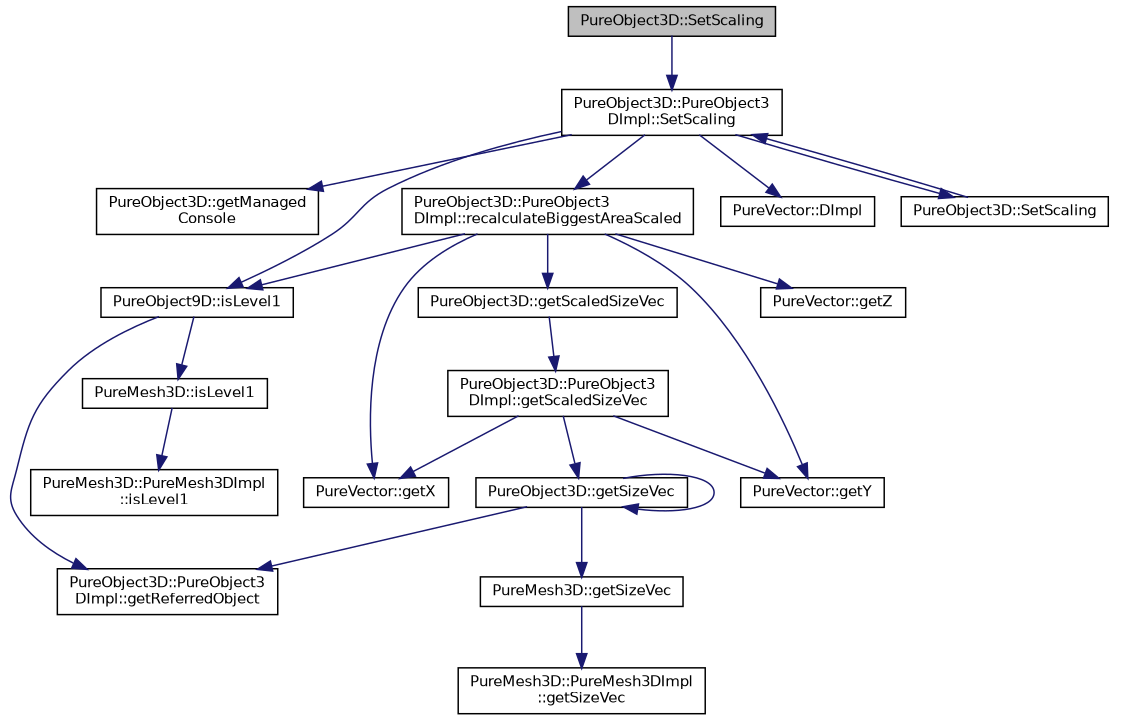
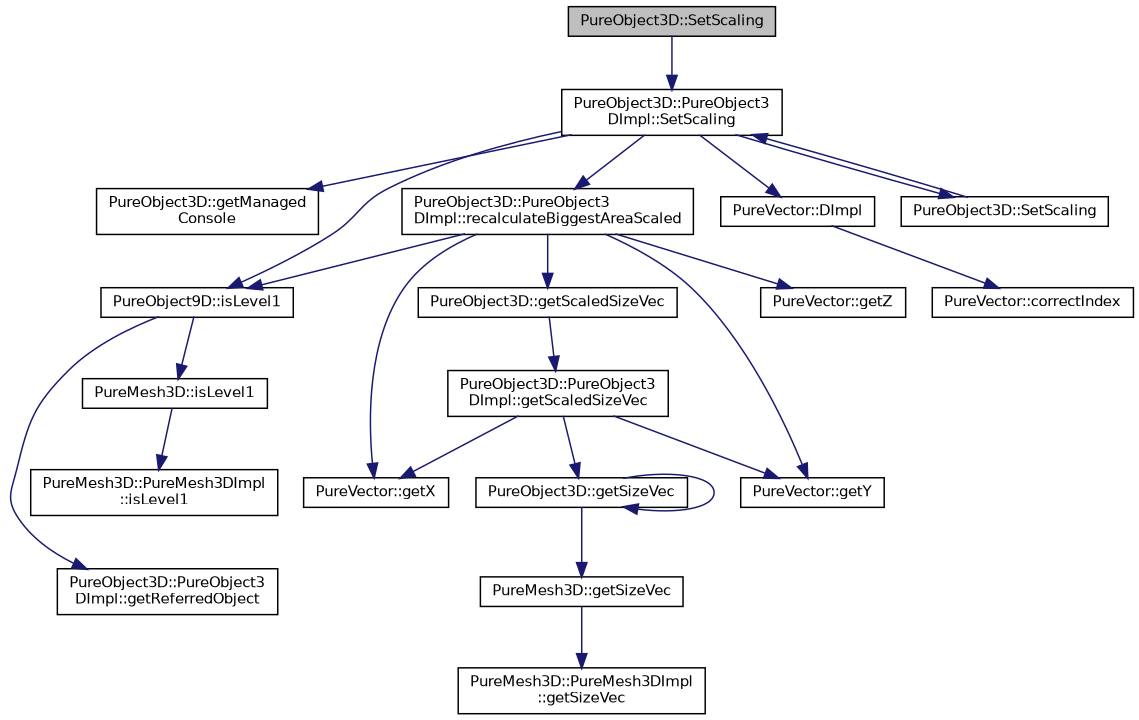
  digraph {
    rankdir=TB
    node [color=black fillcolor=white fontname=Helvetica fontsize=10 shape=record style=filled]
    edge [color=midnightblue fontname=Helvetica fontsize=10 labelfontname=Helvetica labelfontsize=10 style=solid]
    n1 [fillcolor=grey75 fontcolor=black height=0.2 label="PureObject3D::SetScaling" width=0.4]
    n2 [height=0.2 label="PureObject3D::PureObject3\lDImpl::SetScaling" width=0.4]
    n3 [height=0.2 label="PureObject3D::getManaged\lConsole" width=0.4]
    n4 [height=0.2 label="PureObject9D::isLevel1" width=0.4]
    n5 [height=0.2 label="PureObject3D::PureObject3\lDImpl::recalculateBiggestAreaScaled" width=0.4]
    n6 [height=0.2 label="PureVector::DImpl" width=0.4]
    n7 [height=0.2 label="PureObject3D::SetScaling" width=0.4]
    n8 [height=0.2 label="PureObject3D::PureObject3\lDImpl::getReferredObject" width=0.4]
    n9 [height=0.2 label="PureMesh3D::isLevel1" width=0.4]
    n10 [height=0.2 label="PureObject3D::getScaledSizeVec" width=0.4]
    n11 [height=0.2 label="PureVector::getX" width=0.4]
    n12 [height=0.2 label="PureVector::getY" width=0.4]
    n13 [height=0.2 label="PureVector::getZ" width=0.4]
+   n14 [height=0.2 label="PureVector::correctIndex" width=0.4]
    n15 [height=0.2 label="PureMesh3D::PureMesh3DImpl\l::isLevel1" width=0.4]
    n16 [height=0.2 label="PureObject3D::PureObject3\lDImpl::getScaledSizeVec" width=0.4]
    n17 [height=0.2 label="PureObject3D::getSizeVec" width=0.4]
    n18 [height=0.2 label="PureMesh3D::getSizeVec" width=0.4]
    n19 [height=0.2 label="PureMesh3D::PureMesh3DImpl\l::getSizeVec" width=0.4]
    n1 -> n2
    n2 -> n3
    n2 -> n4
    n2 -> n5
    n2 -> n6
    n2 -> n7
    n4 -> n8
    n4 -> n9
    n5 -> n4
    n5 -> n10
    n5 -> n11
    n5 -> n12
    n5 -> n13
+   n6 -> n14
    n7 -> n2
    n9 -> n15
    n10 -> n16
    n16 -> n11
    n16 -> n12
    n16 -> n17
-   n17 -> n8
    n17 -> n17
    n17 -> n18
    n18 -> n19
  }
